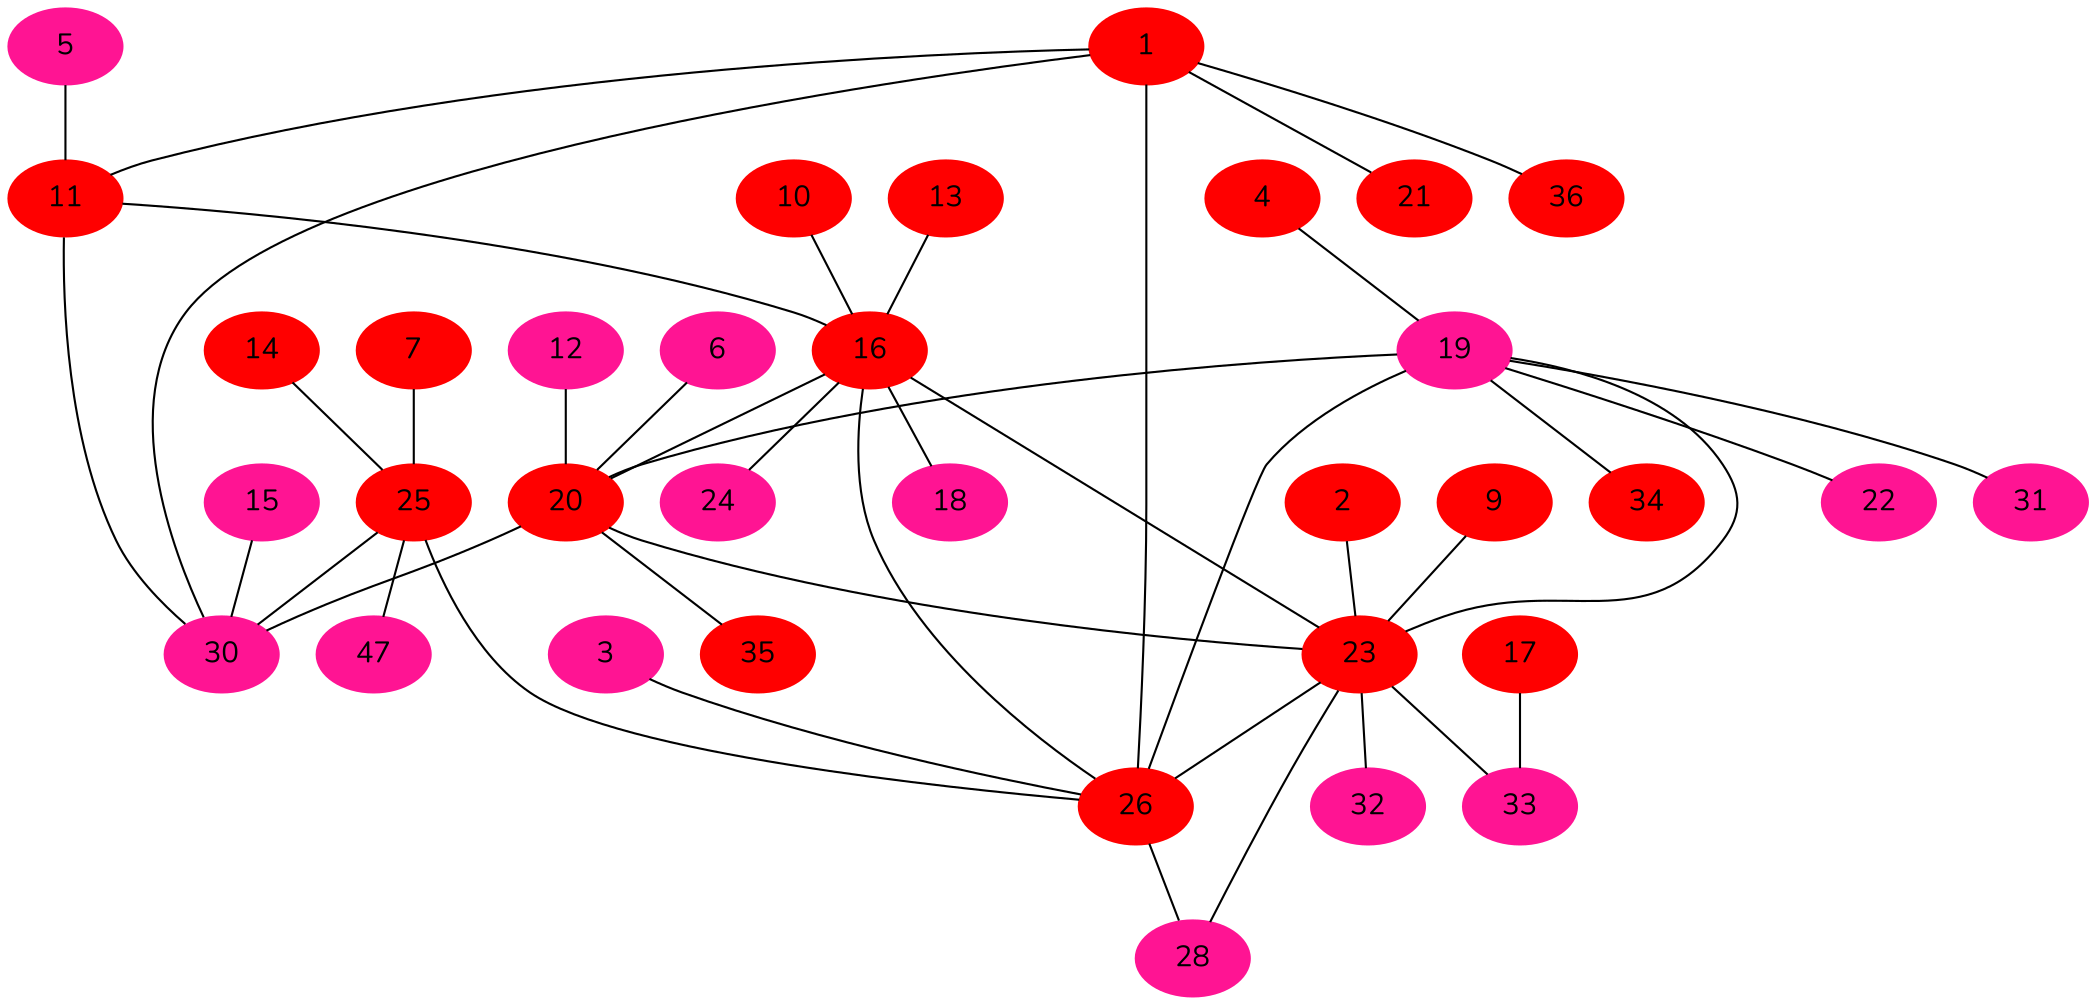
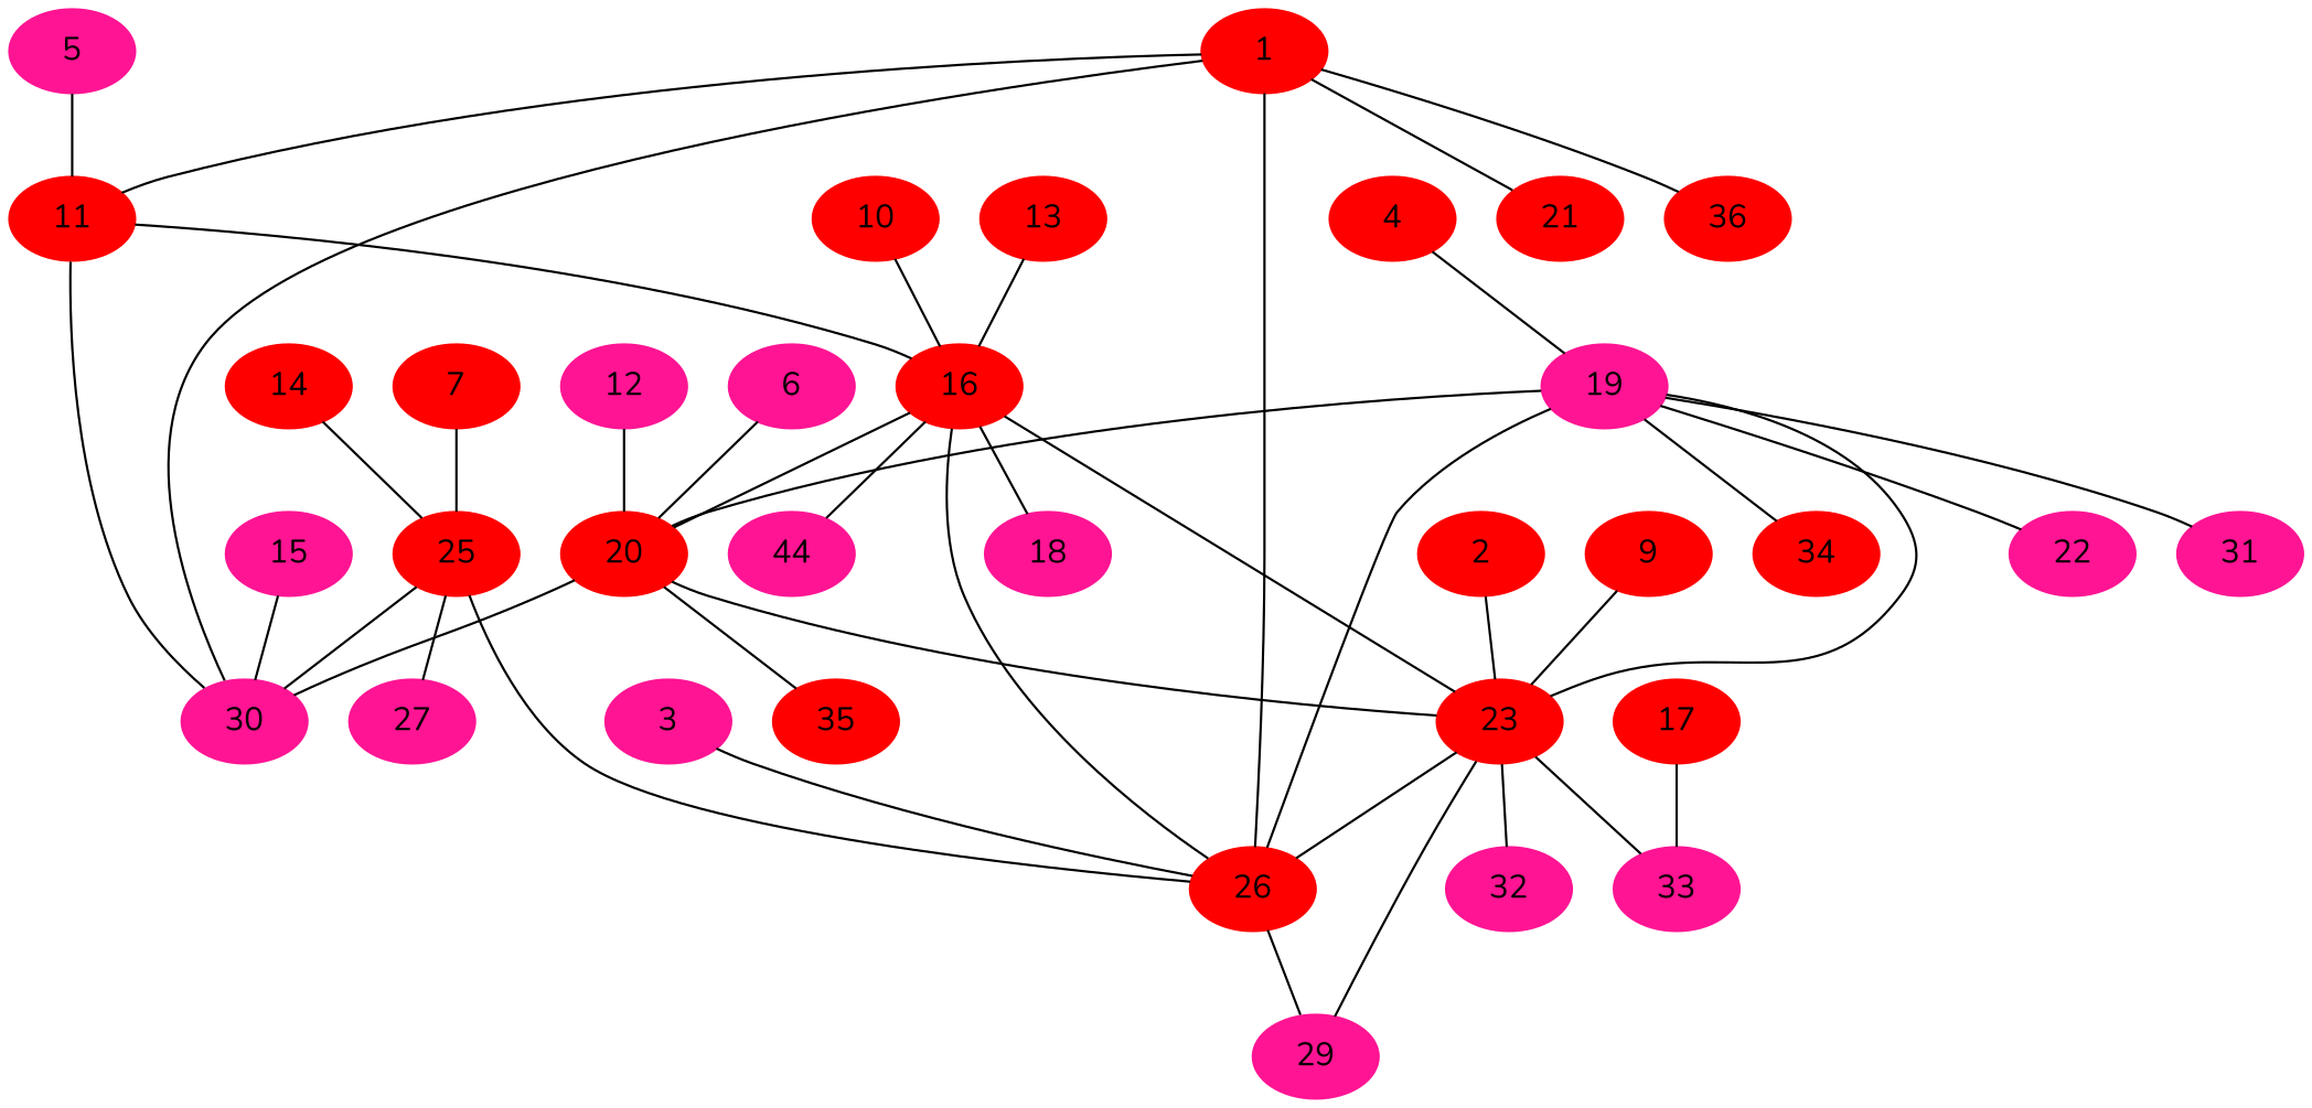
  graph {
    fontname=Nunito
    node [color=red fontname=Nunito style=filled]
    edge [fontname=Nunito weight=1.0]
    1
    11
    21
    26
    30 [color=deeppink]
    36
    16
-   29 [color=deeppink label=28]
+   29 [color=deeppink]
    2
    23
    33 [color=deeppink]
    32 [color=deeppink]
    3 [color=deeppink]
    19 [color=deeppink]
    4
    20
    22 [color=deeppink]
    31 [color=deeppink]
    34
    5 [color=deeppink]
    6 [color=deeppink]
    35
    7
    25
-   27 [color=deeppink label=47]
+   27 [color=deeppink]
    9
    10
    18 [color=deeppink]
-   24 [color=deeppink]
+   24 [color=deeppink label=44]
    12 [color=deeppink]
    13
    14
    15 [color=deeppink]
    17
    1 -- 11
    1 -- 21
    1 -- 26 [weight=2.0]
    1 -- 30
    1 -- 36
    11 -- 30
    11 -- 16 [weight=2.0]
    26 -- 29
    16 -- 26
    16 -- 23
    16 -- 20
    16 -- 18
    16 -- 24
    2 -- 23
    23 -- 26
    23 -- 29
    23 -- 33 [weight=2.0]
    23 -- 32
    3 -- 26
    19 -- 26 [weight=2.0]
    19 -- 23
    19 -- 20
    19 -- 22
    19 -- 31
    19 -- 34
    4 -- 19
    20 -- 30 [weight=2.0]
    20 -- 23
    20 -- 35
    5 -- 11
    6 -- 20
    7 -- 25
    25 -- 26
    25 -- 30
    25 -- 27
    9 -- 23
    10 -- 16
    12 -- 20
    13 -- 16
    14 -- 25
    15 -- 30
    17 -- 33
  }
